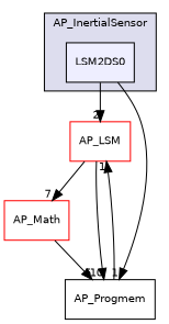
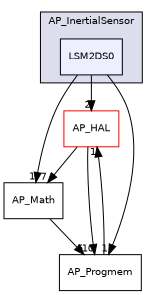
  digraph {
    compound=true
    node [fillcolor=white fontname=Helvetica fontsize=10 shape=box style=filled]
    edge [headlabel=1 labeldistance=1.5 labelfontname=Helvetica labelfontsize=10]
    n1 [fillcolor="#eeeeff" label=LSM2DS0 pencolor=black]
-   n2 [color=red label=AP_LSM]
-   n3 [color=red label=AP_Math]
+   n2 [color=red label=AP_HAL]
+   n3 [color=black label=AP_Math]
    n4 [label=AP_Progmem fillcolor="" style=""]
    subgraph cluster_1 {
      bgcolor="#ddddee"
      fontname=Helvetica
      fontsize=10
      label=AP_InertialSensor
      pencolor=black
      n1
    }
    n1 -> n2 [headlabel=2]
+   n1 -> n3
    n1 -> n4
    n2 -> n3 [headlabel=7]
    n2 -> n4 [headlabel=10]
    n3 -> n4 [headlabel=5]
    n4 -> n2
  }
